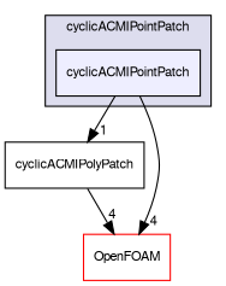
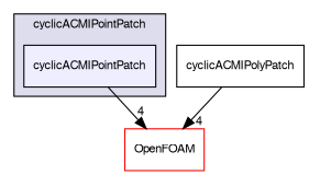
  digraph {
    compound=true
    node [fontname=FreeSans fontsize=10 shape=box]
    edge [headlabel=4 labeldistance=1.5 labelfontname=FreeSans labelfontsize=10]
    n1 [fillcolor="#eeeeff" label=cyclicACMIPointPatch pencolor=black style=filled]
    n2 [label=cyclicACMIPolyPatch]
    n3 [color=red label=OpenFOAM]
    subgraph cluster_1 {
      bgcolor="#ddddee"
      fontname=FreeSans
      fontsize=10
      label=cyclicACMIPointPatch
      pencolor=black
      n1
    }
-   n1 -> n2 [headlabel=1]
    n1 -> n3
    n2 -> n3
  }
